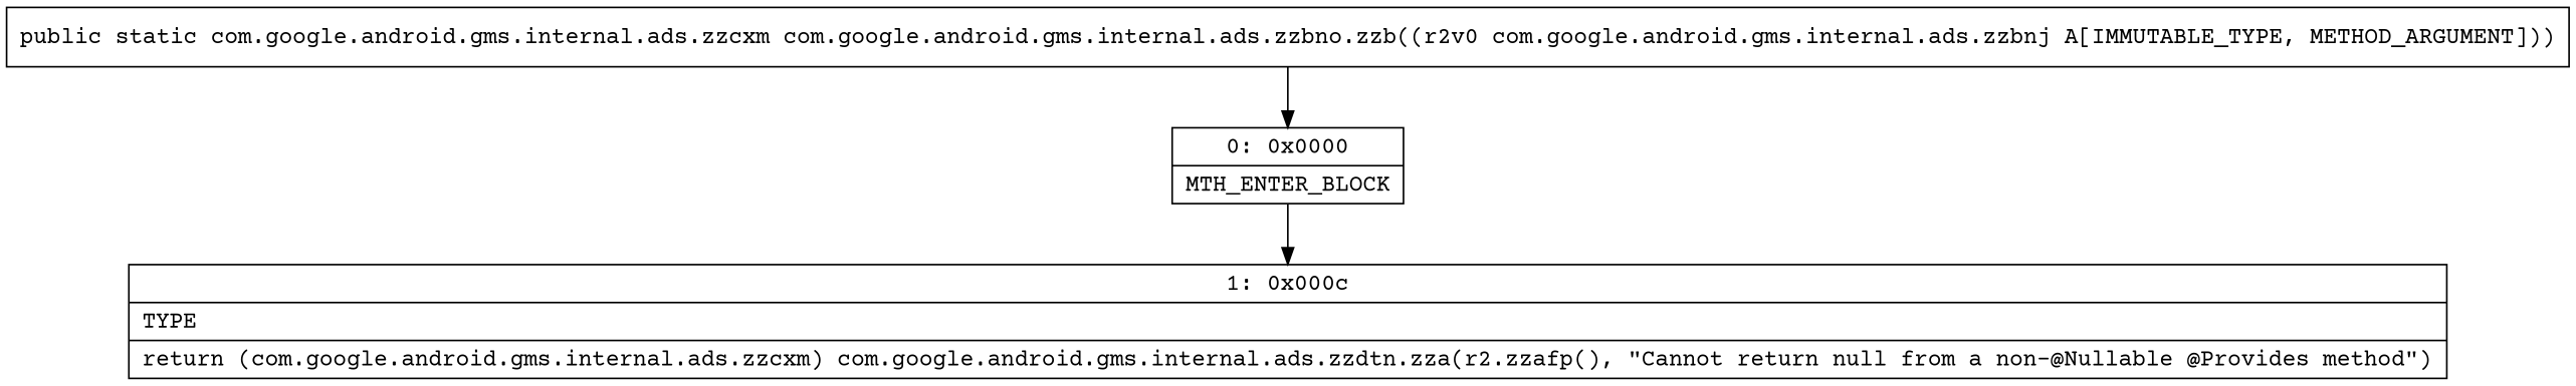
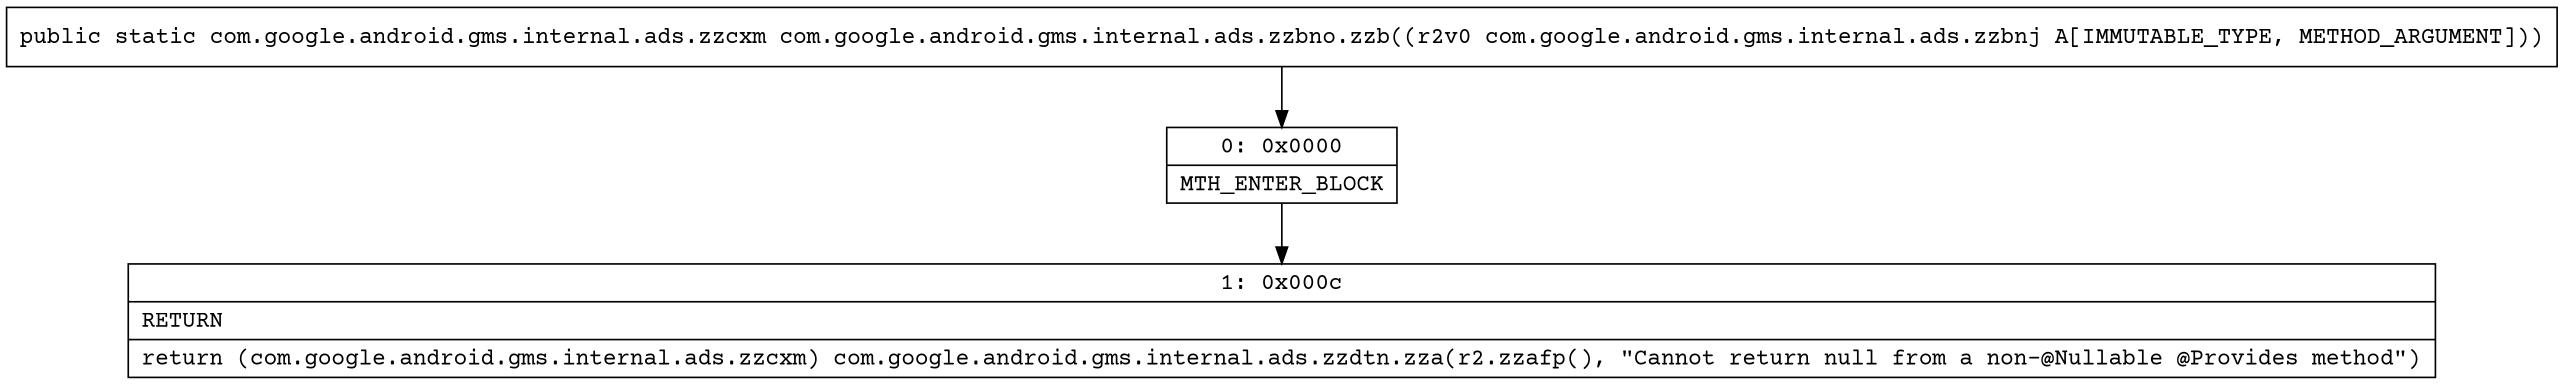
  digraph {
    fontname="Courier Prime"
    node [shape=record fontname="Courier Prime"]
    edge [fontname="Courier Prime"]
    n1 [label="{0\:\ 0x0000|MTH_ENTER_BLOCK\l}"]
-   n2 [label="{1\:\ 0x000c|TYPE\l|return (com.google.android.gms.internal.ads.zzcxm) com.google.android.gms.internal.ads.zzdtn.zza(r2.zzafp(), \"Cannot return null from a non\-@Nullable @Provides method\")\l}"]
+   n2 [label="{1\:\ 0x000c|RETURN\l|return (com.google.android.gms.internal.ads.zzcxm) com.google.android.gms.internal.ads.zzdtn.zza(r2.zzafp(), \"Cannot return null from a non\-@Nullable @Provides method\")\l}"]
    n3 [label="{public static com.google.android.gms.internal.ads.zzcxm com.google.android.gms.internal.ads.zzbno.zzb((r2v0 com.google.android.gms.internal.ads.zzbnj A[IMMUTABLE_TYPE, METHOD_ARGUMENT])) }"]
    n1 -> n2
    n3 -> n1
  }
